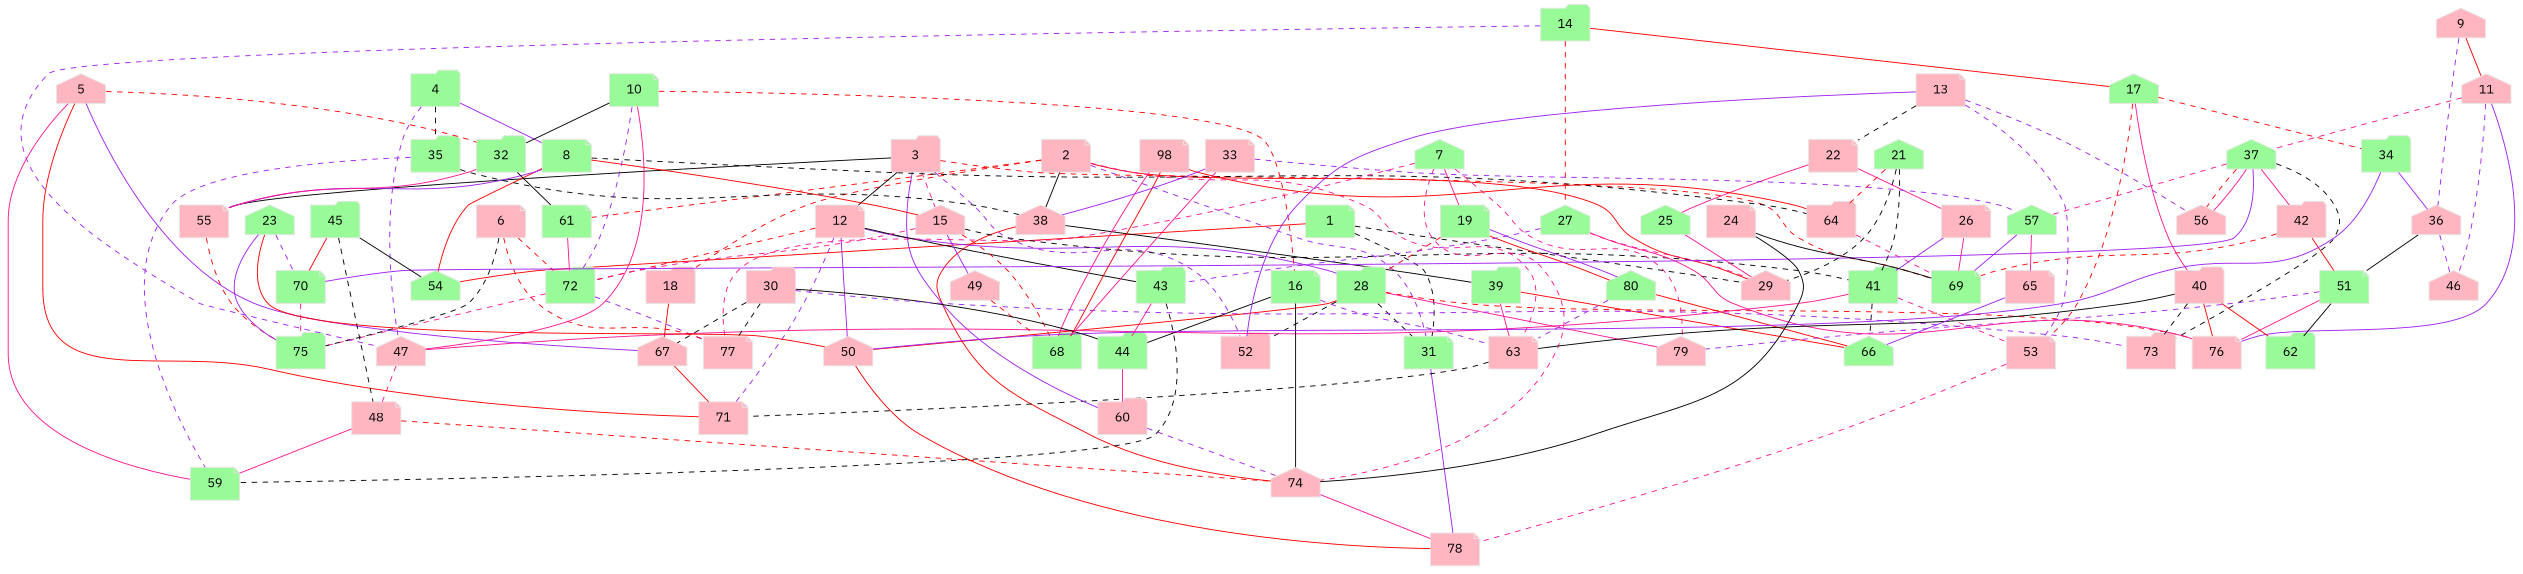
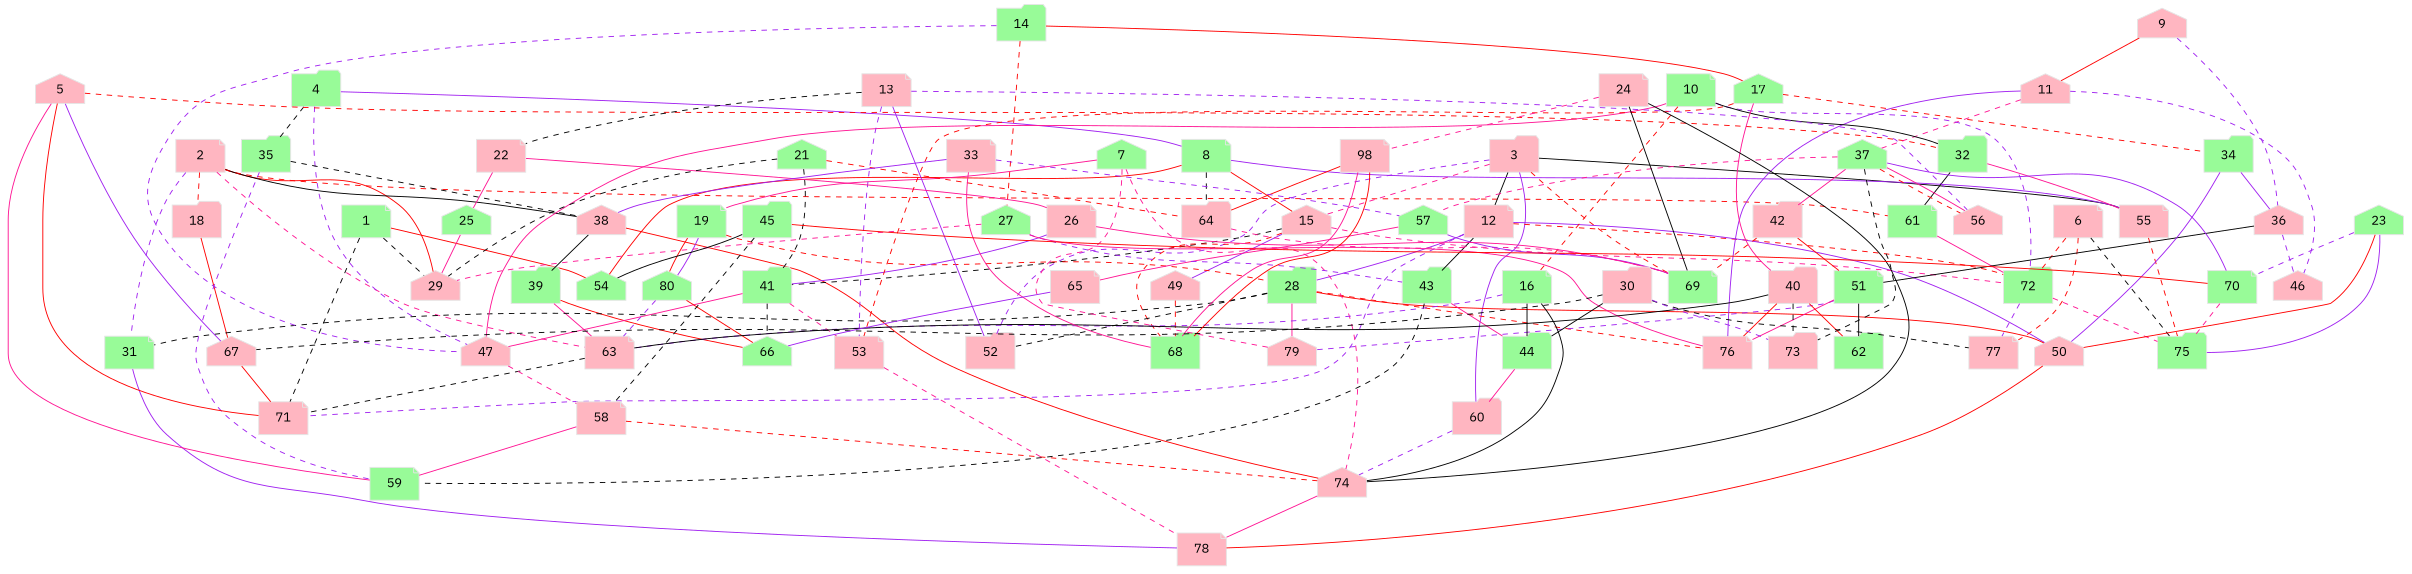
  graph {
    fontname="IBM Plex Sans"
    node [color=gray90 fillcolor=lightpink fontname="IBM Plex Sans" shape=note style=filled]
    edge [color=red fontname="IBM Plex Sans" style=solid]
    1 [fillcolor=palegreen]
    29 [shape=house]
    31 [fillcolor=palegreen]
    54 [fillcolor=palegreen shape=house]
    78
    2
    18 [shape=folder]
    38 [shape=house]
    61 [fillcolor=palegreen]
    63
    67 [shape=house]
    74 [shape=house]
    39 [fillcolor=palegreen shape=folder]
    72 [fillcolor=palegreen shape=folder]
    71
    3 [shape=folder]
    12
    15 [shape=house]
    52 [shape=folder]
    55
    60 [shape=folder]
    69 [fillcolor=palegreen]
    28 [fillcolor=palegreen shape=folder]
    43 [fillcolor=palegreen shape=folder]
    50 [shape=house]
    41 [fillcolor=palegreen shape=folder]
    49 [shape=house]
    68 [fillcolor=palegreen shape=folder]
    75 [fillcolor=palegreen shape=folder]
    4 [fillcolor=palegreen shape=folder]
    8 [fillcolor=palegreen]
    35 [fillcolor=palegreen shape=folder]
    47 [shape=house]
    64 [shape=folder]
    59 [fillcolor=palegreen]
-   48
+   48 [label=58]
    5 [shape=house]
    32 [fillcolor=palegreen shape=folder]
    6
    77
    7 [fillcolor=palegreen shape=house]
    19 [fillcolor=palegreen]
    79 [shape=house]
    n44 [fillcolor=palegreen label=80 shape=house]
    9 [shape=house]
    11 [shape=house]
    36 [shape=house]
    37 [fillcolor=palegreen shape=house]
    46 [shape=house]
    76
    51 [fillcolor=palegreen]
    10 [fillcolor=palegreen]
    16 [fillcolor=palegreen]
    44 [fillcolor=palegreen shape=folder]
    56 [shape=house]
    70 [fillcolor=palegreen]
    73 [shape=folder]
    57 [fillcolor=palegreen shape=house]
    42 [shape=folder]
    13
    22
    53
    25 [fillcolor=palegreen shape=house]
    26
    14 [fillcolor=palegreen shape=folder]
    17 [fillcolor=palegreen shape=house]
    27 [fillcolor=palegreen shape=house]
    34 [fillcolor=palegreen shape=folder]
    40 [shape=folder]
    66 [fillcolor=palegreen shape=house]
    62 [fillcolor=palegreen shape=folder]
    21 [fillcolor=palegreen shape=house]
    23 [fillcolor=palegreen shape=house]
    24
    n75 [label=98]
    30 [shape=folder]
    33
    65
    45 [fillcolor=palegreen shape=folder]
    1 -- 29 [color=black style=dashed]
-   1 -- 31 [color=black style=dashed]
+   1 -- 71 [color=black style=dashed]
    1 -- 54
    31 -- 78 [color=purple]
    2 -- 29
    2 -- 31 [color=purple style=dashed]
    2 -- 18 [style=dashed]
    2 -- 38 [color=black]
    2 -- 61 [style=dashed]
    2 -- 63 [color=deeppink style=dashed]
    18 -- 67
    38 -- 74
    38 -- 39 [color=black]
    61 -- 72 [color=deeppink]
    63 -- 71 [color=black style=dashed]
    67 -- 71
    74 -- 78 [color=deeppink]
    39 -- 63 [color=deeppink]
    39 -- 66
    72 -- 75 [color=deeppink style=dashed]
    72 -- 77 [color=purple style=dashed]
    3 -- 12 [color=black]
    3 -- 15 [color=deeppink style=dashed]
    3 -- 52 [color=purple style=dashed]
    3 -- 55 [color=black]
    3 -- 60 [color=purple]
    3 -- 69 [style=dashed]
    12 -- 72 [style=dashed]
    12 -- 71 [color=purple style=dashed]
    12 -- 28 [color=purple]
    12 -- 43 [color=black]
    12 -- 50 [color=purple]
    15 -- 72 [color=deeppink style=dashed]
    15 -- 41 [color=black style=dashed]
    15 -- 49 [color=purple]
    15 -- 68 [style=dashed]
    55 -- 75 [style=dashed]
    60 -- 74 [color=purple style=dashed]
    28 -- 31 [color=black style=dashed]
    28 -- 52 [color=black style=dashed]
    28 -- 50
    28 -- 79 [color=deeppink]
    28 -- 76 [style=dashed]
    43 -- 59 [color=black style=dashed]
    43 -- 44 [color=deeppink]
    50 -- 78
    41 -- 47 [color=deeppink]
    41 -- 53 [color=deeppink style=dashed]
    41 -- 66 [color=black style=dashed]
    49 -- 68 [style=dashed]
    4 -- 8 [color=purple]
    4 -- 35 [color=black style=dashed]
    4 -- 47 [color=purple style=dashed]
    8 -- 54
    8 -- 15
    8 -- 55 [color=purple]
    8 -- 64 [color=black style=dashed]
    35 -- 38 [color=black style=dashed]
    35 -- 59 [color=purple style=dashed]
    47 -- 48 [color=deeppink style=dashed]
    64 -- 69 [color=deeppink style=dashed]
    48 -- 74 [style=dashed]
    48 -- 59 [color=deeppink]
    5 -- 67 [color=purple]
    5 -- 71
    5 -- 59 [color=deeppink]
    5 -- 32 [style=dashed]
    32 -- 61 [color=black]
    32 -- 55 [color=deeppink]
    6 -- 72 [style=dashed]
    6 -- 75 [color=black style=dashed]
    6 -- 77 [style=dashed]
    7 -- 74 [color=deeppink style=dashed]
-   7 -- 77 [color=deeppink style=dashed]
    7 -- 19 [color=deeppink]
    7 -- 79 [color=deeppink style=dashed]
    19 -- 28 [style=dashed]
    19 -- n44
    19 -- n44 [color=purple]
    n44 -- 63 [color=purple style=dashed]
    n44 -- 66
    9 -- 11
    9 -- 36 [color=purple style=dashed]
    11 -- 37 [color=deeppink style=dashed]
    11 -- 46 [color=purple style=dashed]
    11 -- 76 [color=purple]
    36 -- 46 [color=purple style=dashed]
    36 -- 51 [color=black]
    37 -- 56 [style=dashed]
    37 -- 56 [color=deeppink]
    37 -- 70 [color=purple]
    37 -- 73 [color=black style=dashed]
    37 -- 57 [color=deeppink style=dashed]
    37 -- 42 [color=deeppink]
    51 -- 79 [color=purple style=dashed]
    51 -- 76 [color=deeppink]
    51 -- 62 [color=black]
    10 -- 72 [color=purple style=dashed]
    10 -- 47 [color=deeppink]
    10 -- 32 [color=black]
    10 -- 16 [style=dashed]
    16 -- 63 [color=purple style=dashed]
    16 -- 74 [color=black]
    16 -- 44 [color=black]
    44 -- 60 [color=deeppink]
    70 -- 75 [color=deeppink style=dashed]
    57 -- 69 [color=purple]
    57 -- 65 [color=deeppink]
    42 -- 69 [style=dashed]
    42 -- 51
    13 -- 52 [color=purple]
    13 -- 56 [color=purple style=dashed]
    13 -- 22 [color=black style=dashed]
    13 -- 53 [color=purple style=dashed]
    22 -- 25 [color=deeppink]
    22 -- 26 [color=deeppink]
    53 -- 78 [color=deeppink style=dashed]
    25 -- 29 [color=deeppink]
    26 -- 69 [color=deeppink]
    26 -- 41 [color=purple]
    14 -- 47 [color=purple style=dashed]
    14 -- 17
    14 -- 27 [style=dashed]
    17 -- 53 [style=dashed]
    17 -- 34 [style=dashed]
    17 -- 40 [color=deeppink]
    27 -- 29 [color=deeppink style=dashed]
    27 -- 43 [color=purple style=dashed]
    27 -- 76 [color=deeppink]
    34 -- 50 [color=purple]
    34 -- 36 [color=purple]
    40 -- 63 [color=black]
    40 -- 76
    40 -- 73 [color=black style=dashed]
    40 -- 62
    21 -- 29 [color=black style=dashed]
    21 -- 41 [color=black style=dashed]
    21 -- 64 [style=dashed]
    23 -- 50
    23 -- 75 [color=purple]
    23 -- 70 [color=purple style=dashed]
    24 -- 74 [color=black]
    24 -- 69 [color=black]
+   24 -- n75 [color=deeppink style=dashed]
    n75 -- 68 [color=deeppink]
    n75 -- 68
    n75 -- 64
    30 -- 67 [color=black style=dashed]
    30 -- 77 [color=black style=dashed]
    30 -- 44 [color=black]
    30 -- 73 [color=purple style=dashed]
    33 -- 38 [color=purple]
    33 -- 68 [color=deeppink]
    33 -- 57 [color=purple style=dashed]
    65 -- 66 [color=purple]
    45 -- 54 [color=black]
    45 -- 48 [color=black style=dashed]
    45 -- 70
  }
